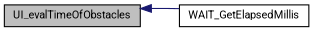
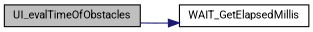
  digraph {
    rankdir=LR
    fontname=Roboto
    node [color=black fontname=Roboto fontsize=10 shape=record style=filled]
    n1 [fillcolor=grey75 fontcolor=black height=0.2 label=UI_evalTimeOfObstacles width=0.4]
    n2 [fillcolor=white height=0.2 label=WAIT_GetElapsedMillis width=0.4]
-   n2 -> n1 [color=midnightblue fontname=Roboto fontsize=10 labelfontname=Helvetica labelfontsize=10 style=solid]
+   n1 -> n2 [color=midnightblue fontname=Roboto fontsize=10 labelfontname=Helvetica labelfontsize=10 style=solid]
  }
